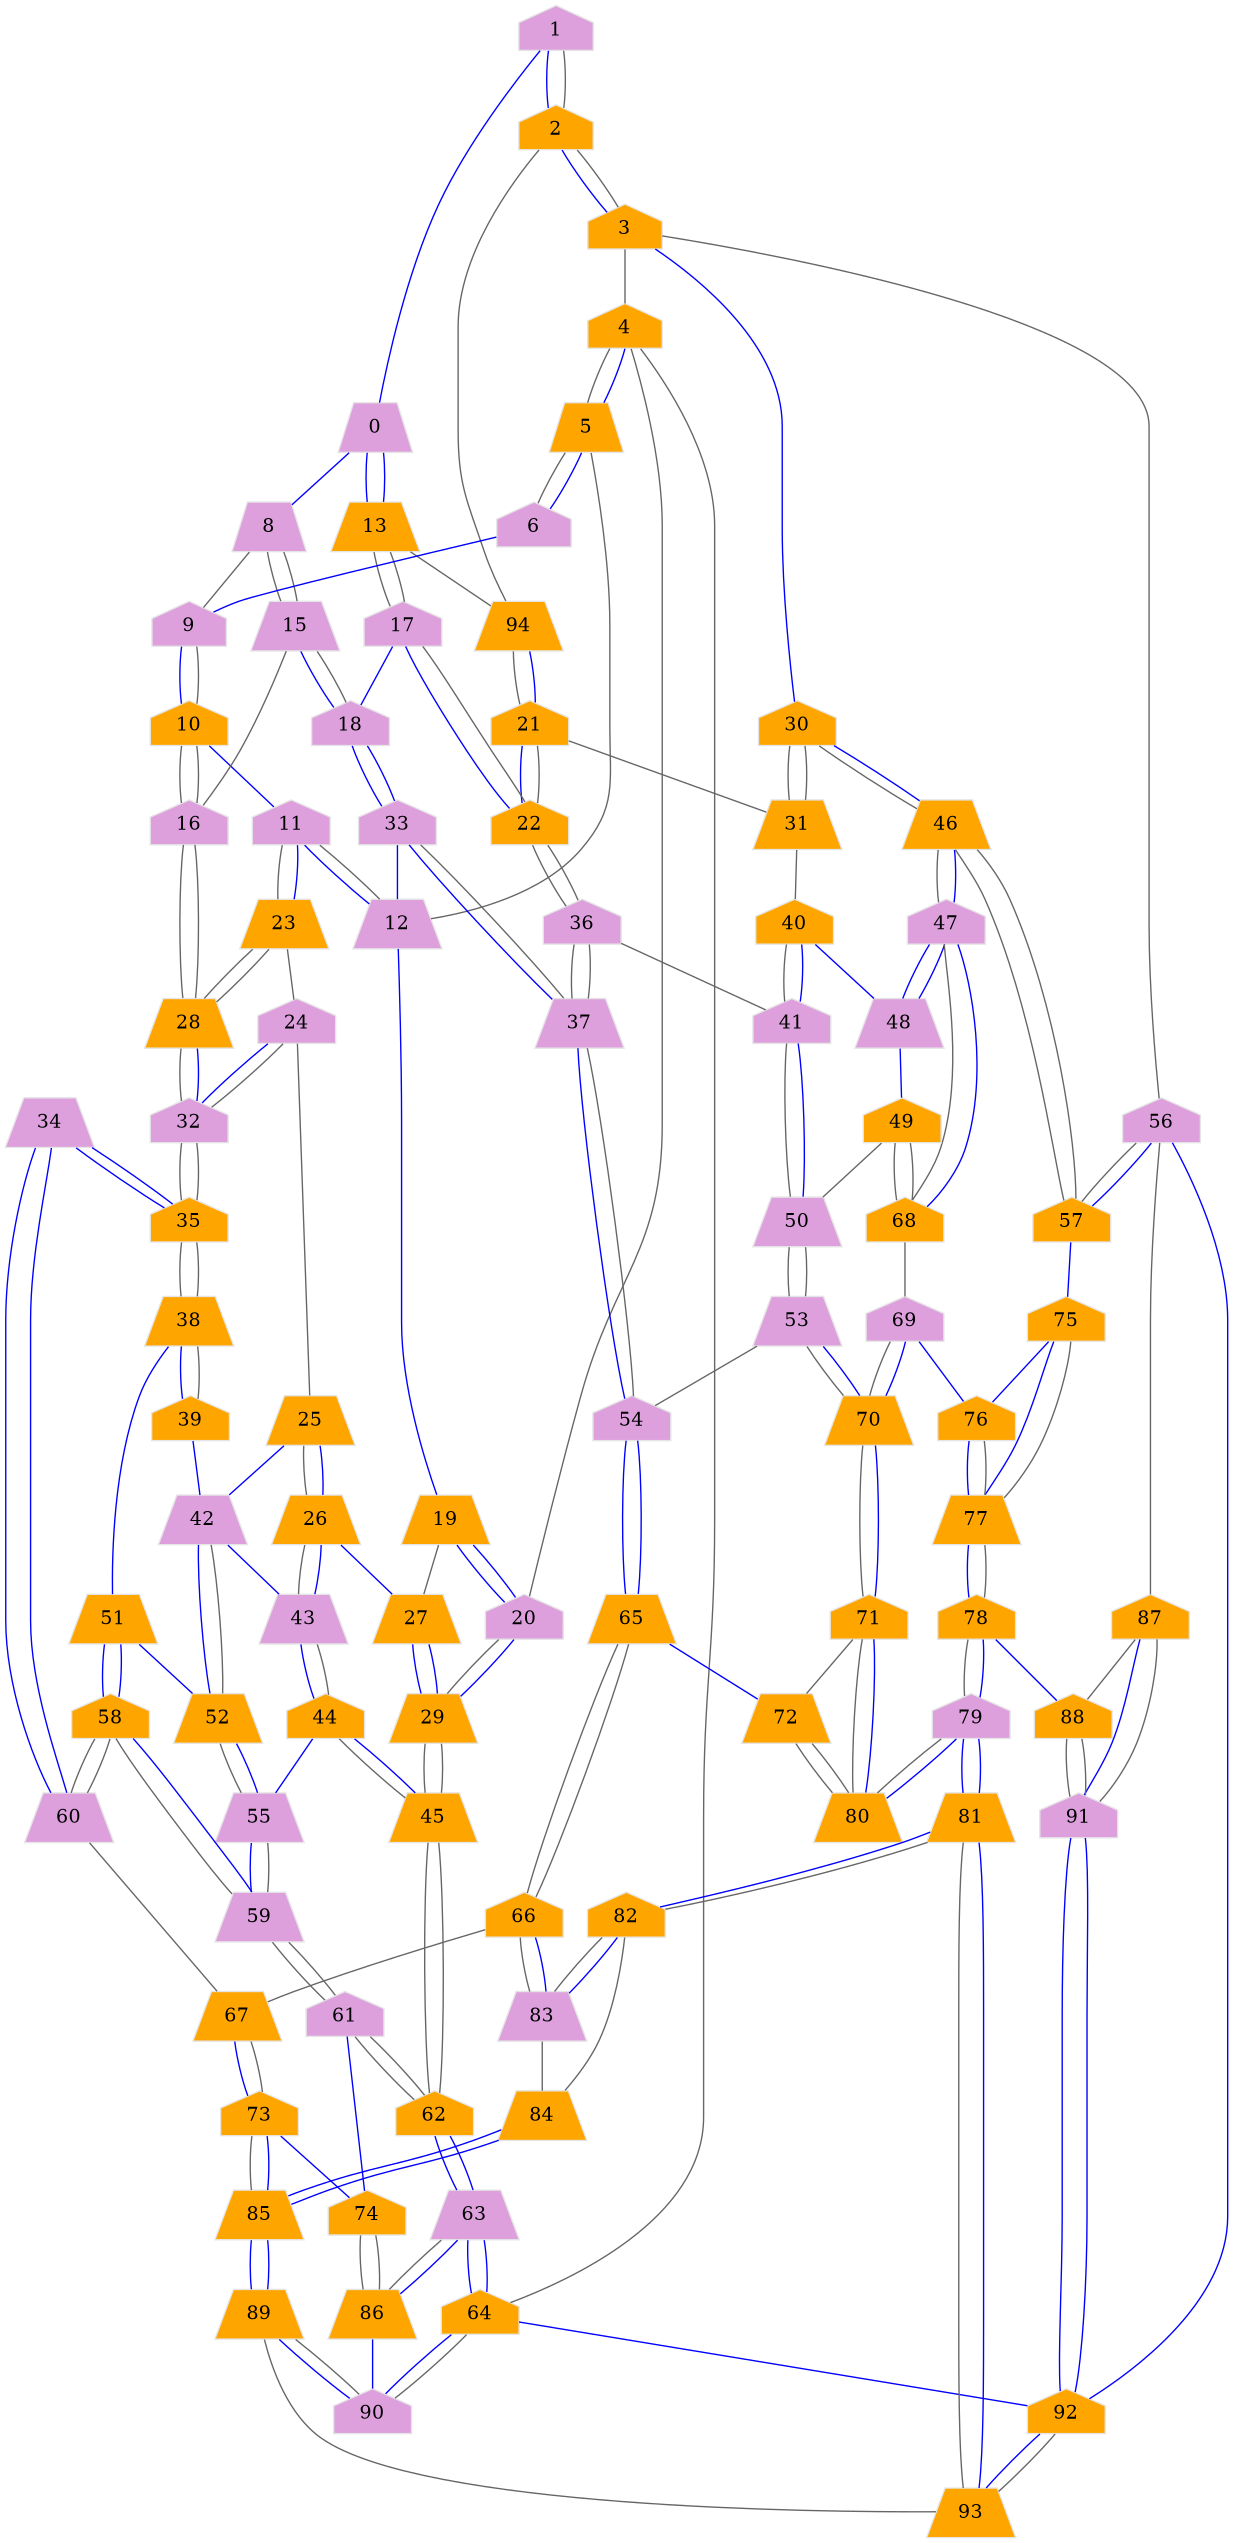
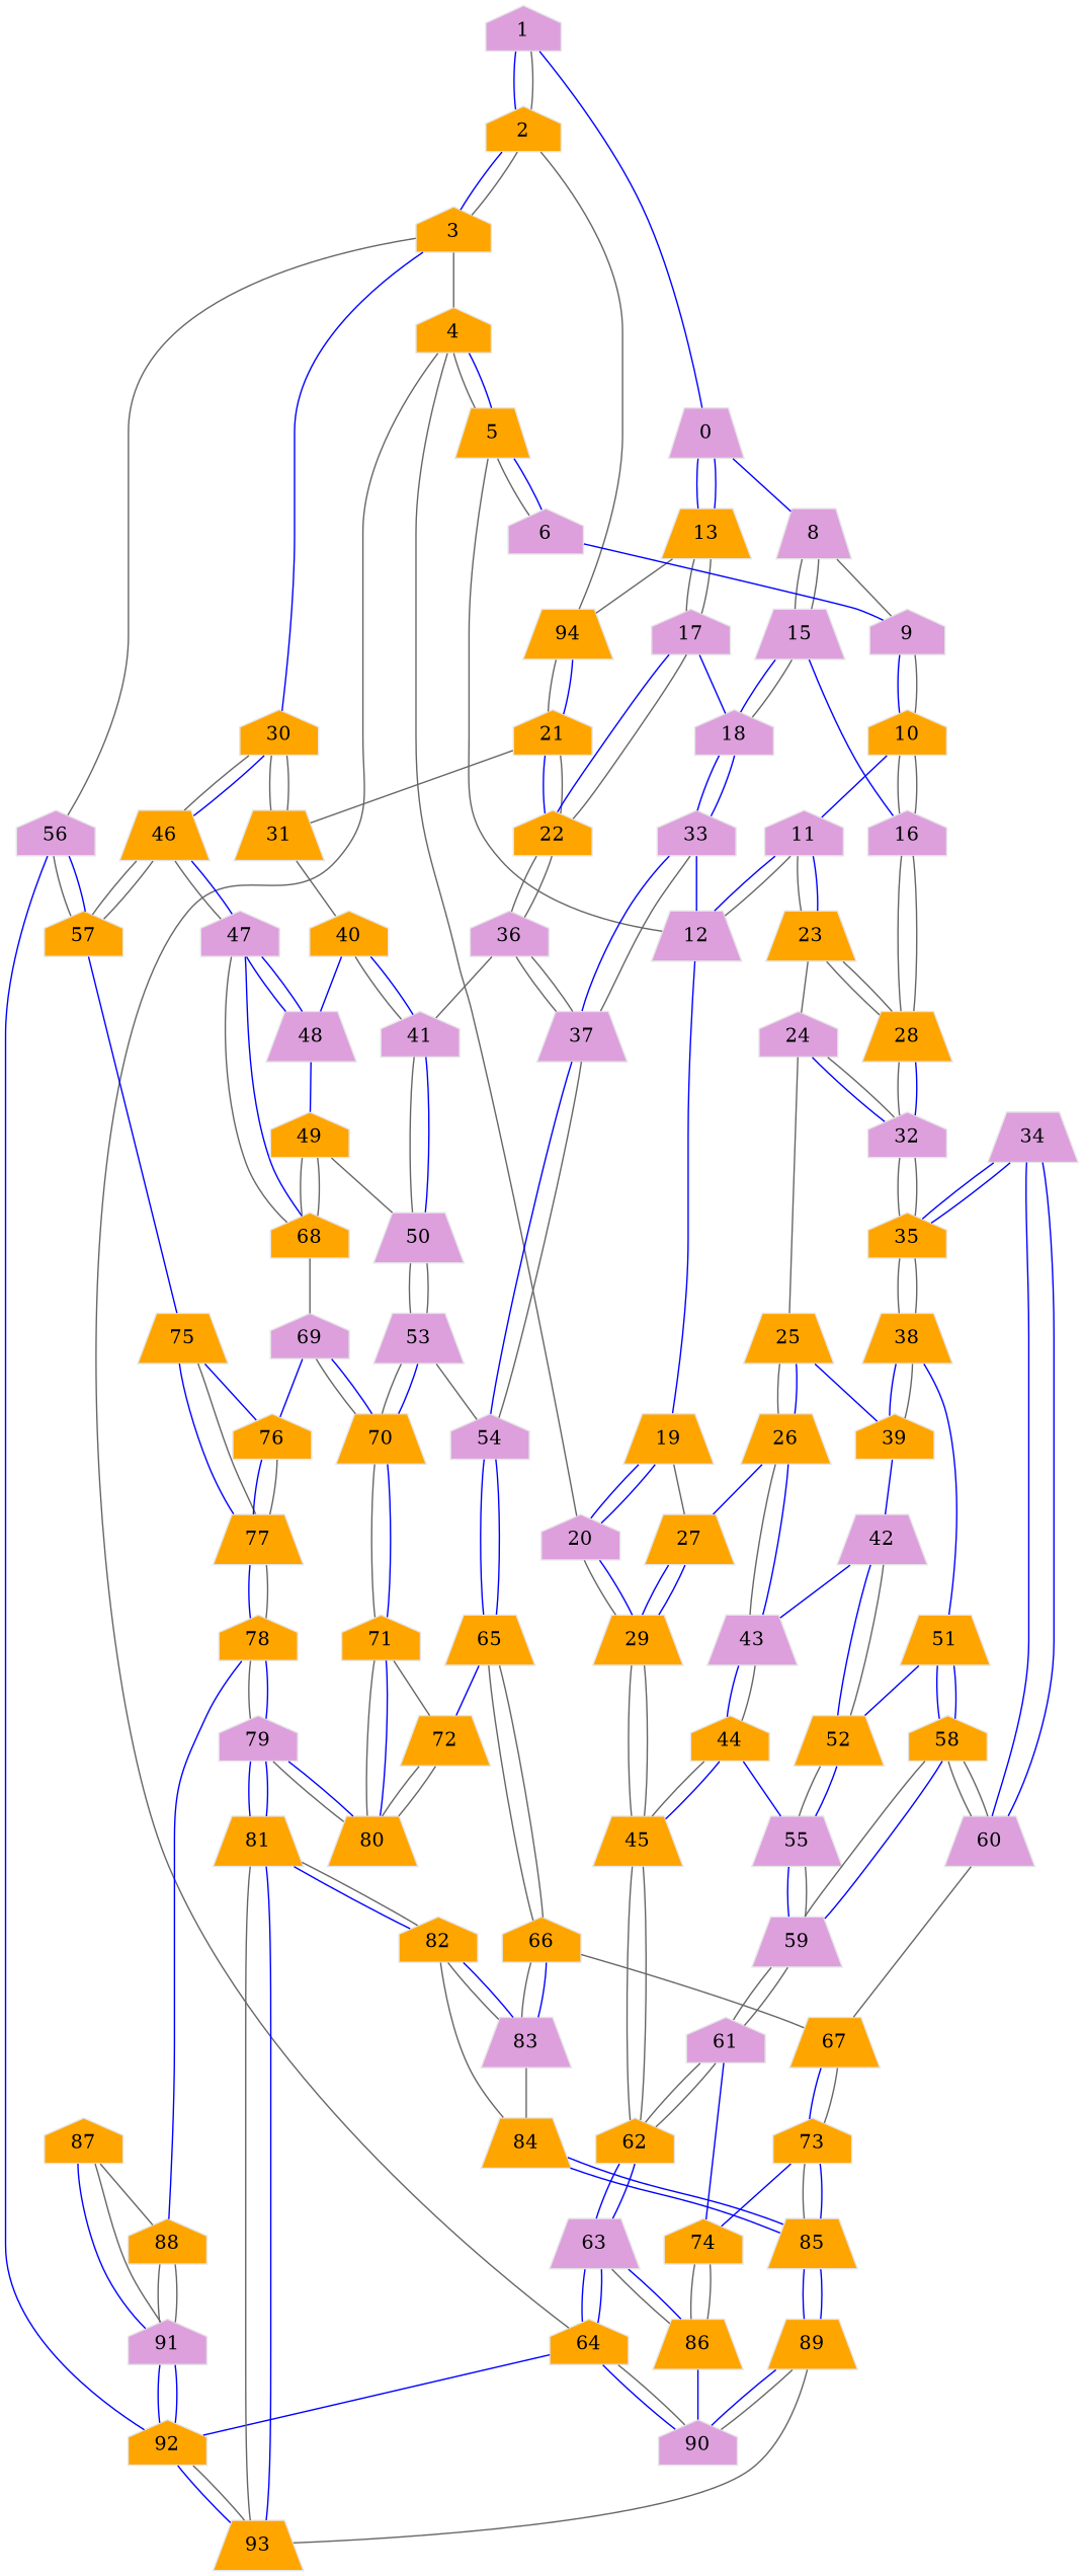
  graph {
    node [color=gray90 fillcolor=orange shape=house style=filled]
    edge [color=gray40]
    1 [fillcolor=plum]
    2
    n3 [fillcolor=plum label=0 shape=trapezium]
    3
    n5 [label=94 shape=trapezium]
    8 [fillcolor=plum shape=trapezium]
    13 [shape=trapezium]
    4
    30
    56 [fillcolor=plum]
    21
    5 [shape=trapezium]
    20 [fillcolor=plum]
    64
    31 [shape=trapezium]
    46 [shape=trapezium]
    57
    87
    92
    6 [fillcolor=plum]
    12 [fillcolor=plum shape=trapezium]
    29 [shape=trapezium]
    90 [fillcolor=plum]
    9 [fillcolor=plum]
    19 [shape=trapezium]
    10
    15 [fillcolor=plum shape=trapezium]
    17 [fillcolor=plum]
    16 [fillcolor=plum]
    18 [fillcolor=plum]
    11 [fillcolor=plum]
    23 [shape=trapezium]
    28 [shape=trapezium]
    24 [fillcolor=plum]
    27 [shape=trapezium]
    22
    33 [fillcolor=plum]
    32 [fillcolor=plum]
    36 [fillcolor=plum]
    37 [fillcolor=plum shape=trapezium]
    45 [shape=trapezium]
    40
    41 [fillcolor=plum]
    25 [shape=trapezium]
    26 [shape=trapezium]
    39
    35
    43 [fillcolor=plum shape=trapezium]
    42 [fillcolor=plum shape=trapezium]
    44
    62
    47 [fillcolor=plum]
    48 [fillcolor=plum shape=trapezium]
    38 [shape=trapezium]
    34 [fillcolor=plum shape=trapezium]
    60 [fillcolor=plum shape=trapezium]
    54 [fillcolor=plum]
    67 [shape=trapezium]
    51 [shape=trapezium]
    50 [fillcolor=plum shape=trapezium]
    65 [shape=trapezium]
    52 [shape=trapezium]
    58
    49
    53 [fillcolor=plum shape=trapezium]
    55 [fillcolor=plum shape=trapezium]
    59 [fillcolor=plum shape=trapezium]
    63 [fillcolor=plum shape=trapezium]
    68
-   75
+   75 [shape=trapezium]
    69 [fillcolor=plum]
    70 [shape=trapezium]
    71
    66
    72 [shape=trapezium]
    61 [fillcolor=plum]
    88
    91 [fillcolor=plum]
    93 [shape=trapezium]
    76
    77 [shape=trapezium]
    74
    73
    86 [shape=trapezium]
    83 [fillcolor=plum shape=trapezium]
    80 [shape=trapezium]
    84 [shape=trapezium]
    85 [shape=trapezium]
    89 [shape=trapezium]
    78
    79 [fillcolor=plum]
    81 [shape=trapezium]
    82
    1 -- 2 [color=blue]
    1 -- 2
    1 -- n3 [color=blue]
    2 -- 3 [color=blue]
    2 -- 3
    2 -- n5
    n3 -- 8 [color=blue]
    n3 -- 13 [color=blue]
    n3 -- 13 [color=blue]
    3 -- 4
    3 -- 30 [color=blue]
    3 -- 56
    n5 -- 21
    n5 -- 21 [color=blue]
    8 -- 9
    8 -- 15
    8 -- 15
    13 -- n5
    13 -- 17
    13 -- 17
    4 -- 5
    4 -- 5 [color=blue]
    4 -- 20
    4 -- 64
    30 -- 31
    30 -- 31
    30 -- 46
    30 -- 46 [color=blue]
    56 -- 57
    56 -- 57 [color=blue]
-   56 -- 87
    56 -- 92 [color=blue]
    21 -- 31
    21 -- 22 [color=blue]
    21 -- 22
    5 -- 6
    5 -- 6 [color=blue]
    5 -- 12
    20 -- 29
    20 -- 29 [color=blue]
    64 -- 92 [color=blue]
    64 -- 90 [color=blue]
    64 -- 90
    31 -- 40
    46 -- 57
    46 -- 57
    46 -- 47
    46 -- 47 [color=blue]
    57 -- 75 [color=blue]
    87 -- 88
    87 -- 91 [color=blue]
    87 -- 91
    92 -- 93 [color=blue]
    92 -- 93
    6 -- 9 [color=blue]
    12 -- 19 [color=blue]
    29 -- 45
    29 -- 45
    9 -- 10 [color=blue]
    9 -- 10
    19 -- 20 [color=blue]
    19 -- 20 [color=blue]
    19 -- 27
    10 -- 16
    10 -- 16
    10 -- 11 [color=blue]
-   15 -- 16
+   15 -- 16 [color=blue]
    15 -- 18 [color=blue]
    15 -- 18
    17 -- 18 [color=blue]
    17 -- 22 [color=blue]
    17 -- 22
    16 -- 28
    16 -- 28
    18 -- 33 [color=blue]
    18 -- 33 [color=blue]
    11 -- 12 [color=blue]
    11 -- 12
    11 -- 23
    11 -- 23 [color=blue]
    23 -- 28
    23 -- 28
    23 -- 24
    28 -- 32
    28 -- 32 [color=blue]
    24 -- 32 [color=blue]
    24 -- 32
    24 -- 25
    27 -- 29 [color=blue]
    27 -- 29 [color=blue]
    22 -- 36
    22 -- 36
    33 -- 12 [color=blue]
    33 -- 37 [color=blue]
    33 -- 37
    32 -- 35
    32 -- 35
    36 -- 37
    36 -- 37
    36 -- 41
    37 -- 54 [color=blue]
    37 -- 54
    45 -- 62
    45 -- 62
    40 -- 41
    40 -- 41 [color=blue]
    40 -- 48 [color=blue]
    41 -- 50
    41 -- 50 [color=blue]
    25 -- 26
    25 -- 26 [color=blue]
-   25 -- 42 [color=blue]
+   25 -- 39 [color=blue]
    26 -- 27 [color=blue]
    26 -- 43
    26 -- 43 [color=blue]
    39 -- 42 [color=blue]
    35 -- 38
    35 -- 38
    43 -- 44 [color=blue]
    43 -- 44
    42 -- 43 [color=blue]
    42 -- 52 [color=blue]
    42 -- 52
    44 -- 45
    44 -- 45 [color=blue]
    44 -- 55 [color=blue]
    62 -- 63 [color=blue]
    62 -- 63 [color=blue]
    47 -- 48 [color=blue]
    47 -- 48 [color=blue]
    47 -- 68
    47 -- 68 [color=blue]
    48 -- 49 [color=blue]
    38 -- 39 [color=blue]
    38 -- 39
    38 -- 51 [color=blue]
    34 -- 35 [color=blue]
    34 -- 35 [color=blue]
    34 -- 60 [color=blue]
    34 -- 60 [color=blue]
    60 -- 67
    54 -- 65 [color=blue]
    54 -- 65 [color=blue]
    67 -- 73 [color=blue]
    67 -- 73
    51 -- 52 [color=blue]
    51 -- 58 [color=blue]
    51 -- 58 [color=blue]
    50 -- 53
    50 -- 53
    65 -- 66
    65 -- 66
    65 -- 72 [color=blue]
    52 -- 55
    52 -- 55 [color=blue]
    58 -- 60
    58 -- 60
    58 -- 59
    58 -- 59 [color=blue]
    49 -- 50
    49 -- 68
    49 -- 68
    53 -- 54
    53 -- 70
    53 -- 70 [color=blue]
    55 -- 59 [color=blue]
    55 -- 59
    59 -- 61
    59 -- 61
    63 -- 64 [color=blue]
    63 -- 64 [color=blue]
    63 -- 86
    63 -- 86 [color=blue]
    68 -- 69
    75 -- 76 [color=blue]
    75 -- 77 [color=blue]
    75 -- 77
    69 -- 70
    69 -- 70 [color=blue]
    69 -- 76 [color=blue]
    70 -- 71
    70 -- 71 [color=blue]
    71 -- 72
    71 -- 80
    71 -- 80 [color=blue]
    66 -- 67
    66 -- 83
    66 -- 83 [color=blue]
    72 -- 80
    72 -- 80
    61 -- 62
    61 -- 62
    61 -- 74 [color=blue]
    88 -- 91
    88 -- 91
    91 -- 92 [color=blue]
    91 -- 92 [color=blue]
    76 -- 77 [color=blue]
    76 -- 77
    77 -- 78 [color=blue]
    77 -- 78
    74 -- 86
    74 -- 86
    73 -- 74 [color=blue]
    73 -- 85
    73 -- 85 [color=blue]
    86 -- 90 [color=blue]
    83 -- 84
    84 -- 85 [color=blue]
    84 -- 85 [color=blue]
    85 -- 89 [color=blue]
    85 -- 89 [color=blue]
    89 -- 90 [color=blue]
    89 -- 90
    89 -- 93
    78 -- 88 [color=blue]
    78 -- 79
    78 -- 79 [color=blue]
    79 -- 80
    79 -- 80 [color=blue]
    79 -- 81 [color=blue]
    79 -- 81 [color=blue]
    81 -- 93
    81 -- 93 [color=blue]
    81 -- 82 [color=blue]
    81 -- 82
    82 -- 83
    82 -- 83 [color=blue]
    82 -- 84
  }
